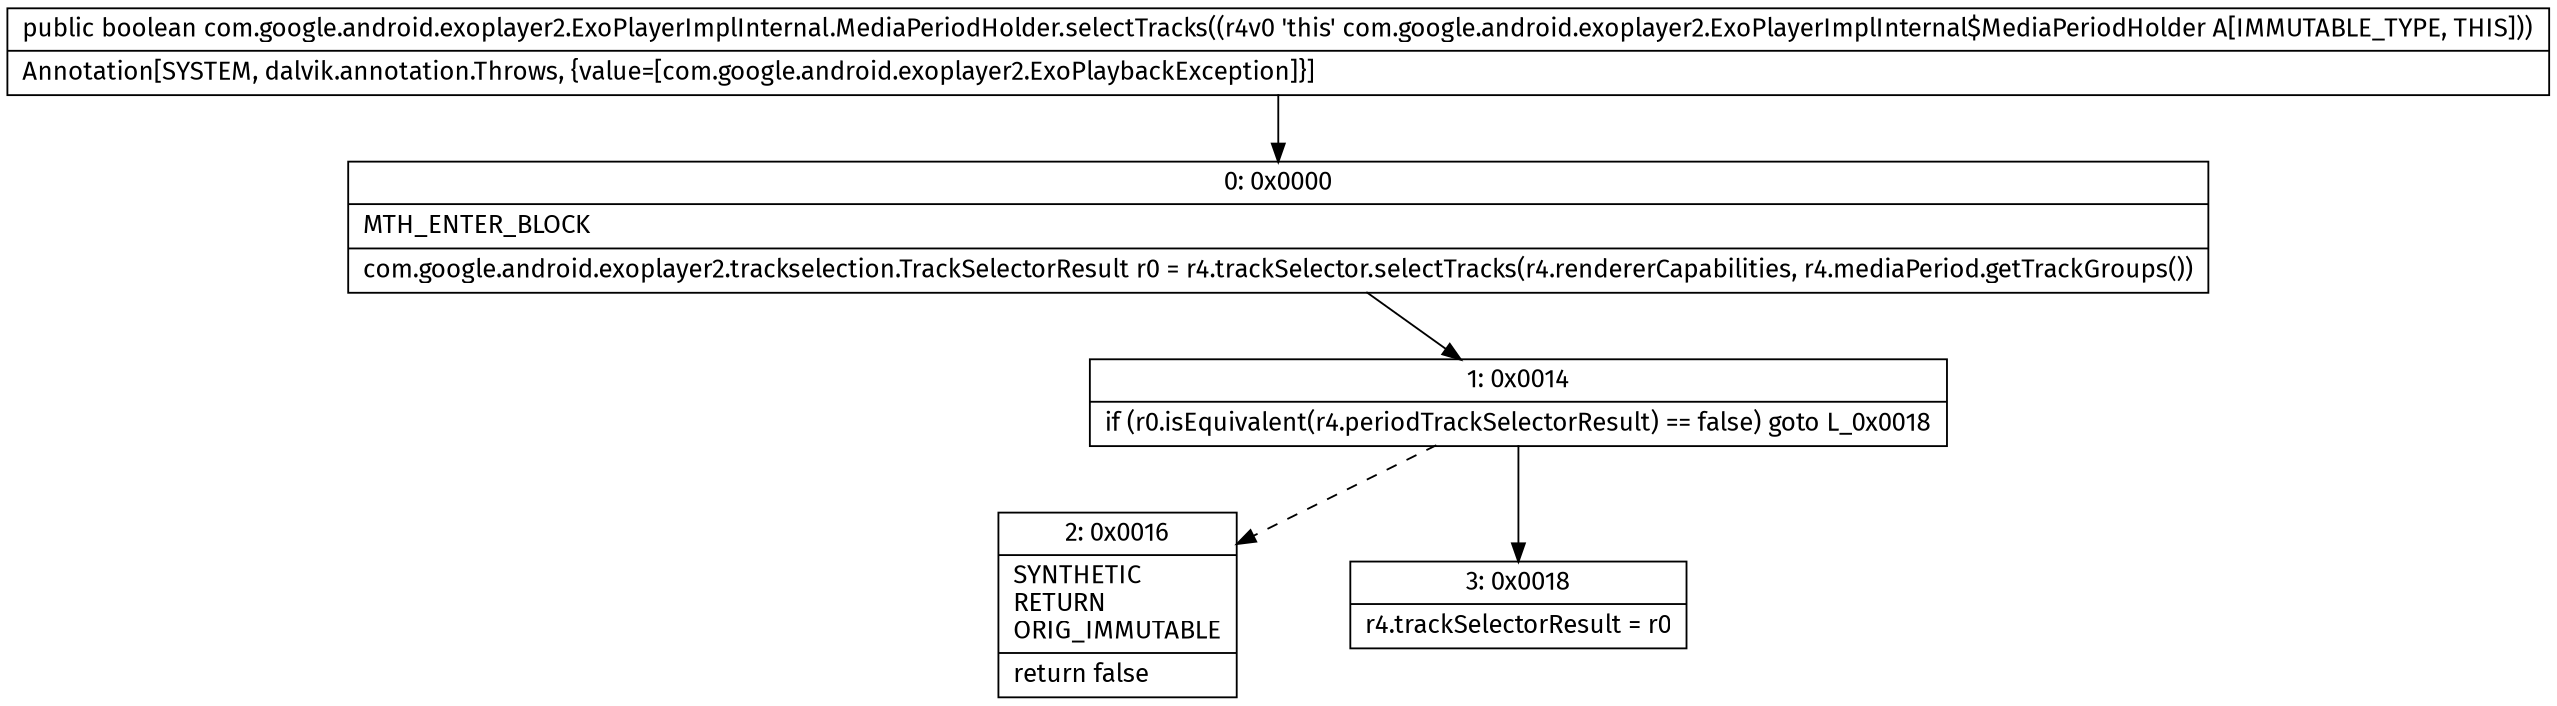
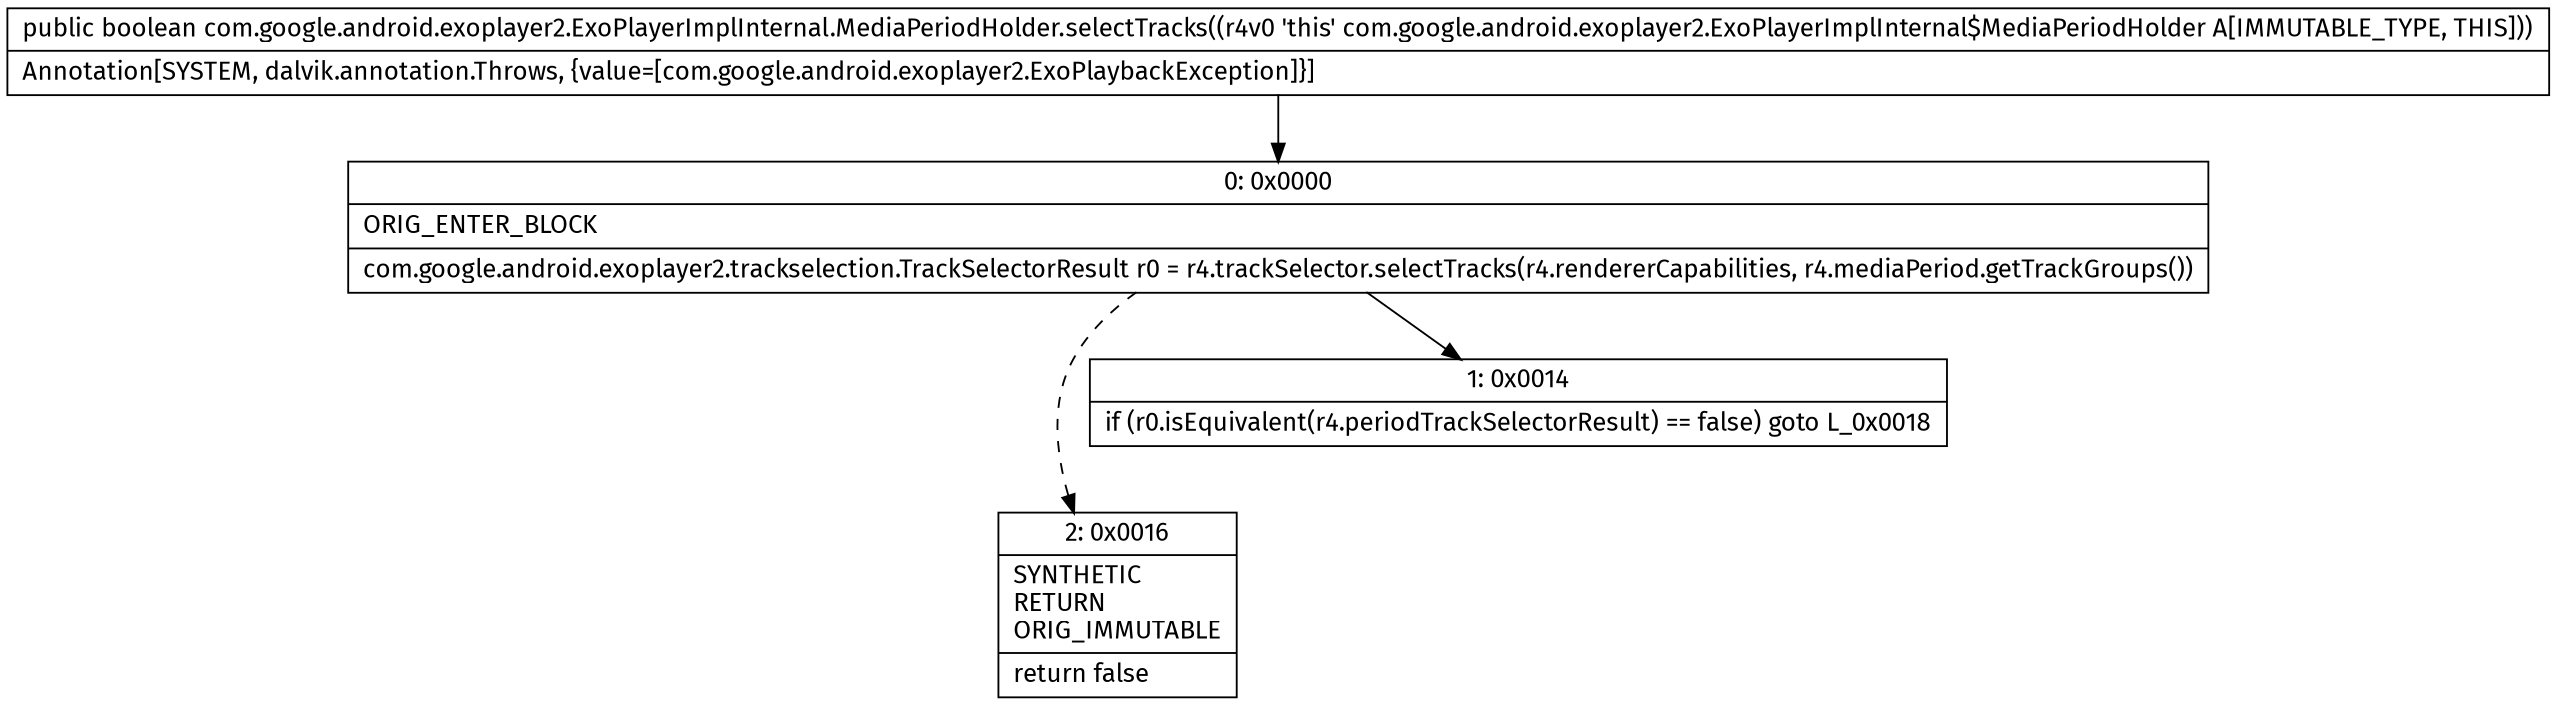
  digraph {
    fontname="Fira Sans"
    node [fontname="Fira Sans" shape=record]
    edge [fontname="Fira Sans"]
-   n1 [label="{0\:\ 0x0000|MTH_ENTER_BLOCK\l|com.google.android.exoplayer2.trackselection.TrackSelectorResult r0 = r4.trackSelector.selectTracks(r4.rendererCapabilities, r4.mediaPeriod.getTrackGroups())\l}"]
+   n1 [label="{0\:\ 0x0000|ORIG_ENTER_BLOCK\l|com.google.android.exoplayer2.trackselection.TrackSelectorResult r0 = r4.trackSelector.selectTracks(r4.rendererCapabilities, r4.mediaPeriod.getTrackGroups())\l}"]
    n2 [label="{1\:\ 0x0014|if (r0.isEquivalent(r4.periodTrackSelectorResult) == false) goto L_0x0018\l}"]
    n3 [label="{2\:\ 0x0016|SYNTHETIC\lRETURN\lORIG_IMMUTABLE\l|return false\l}"]
-   n4 [label="{3\:\ 0x0018|r4.trackSelectorResult = r0\l}"]
    n5 [label="{public boolean com.google.android.exoplayer2.ExoPlayerImplInternal.MediaPeriodHolder.selectTracks((r4v0 'this' com.google.android.exoplayer2.ExoPlayerImplInternal$MediaPeriodHolder A[IMMUTABLE_TYPE, THIS]))  | Annotation[SYSTEM, dalvik.annotation.Throws, \{value=[com.google.android.exoplayer2.ExoPlaybackException]\}]\l}"]
    n1 -> n2
-   n2 -> n3 [style=dashed]
-   n2 -> n4
+   n1 -> n3 [style=dashed]
    n5 -> n1
  }
